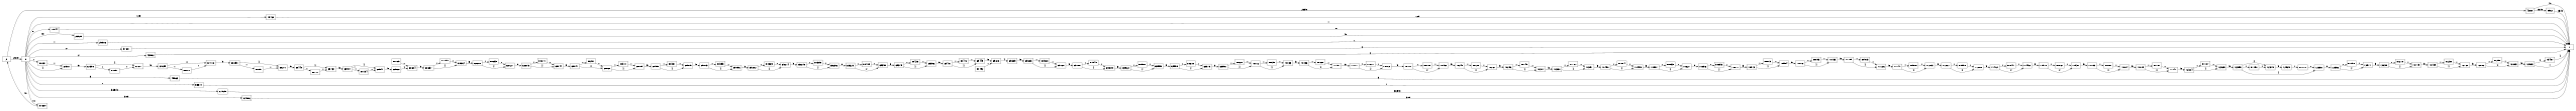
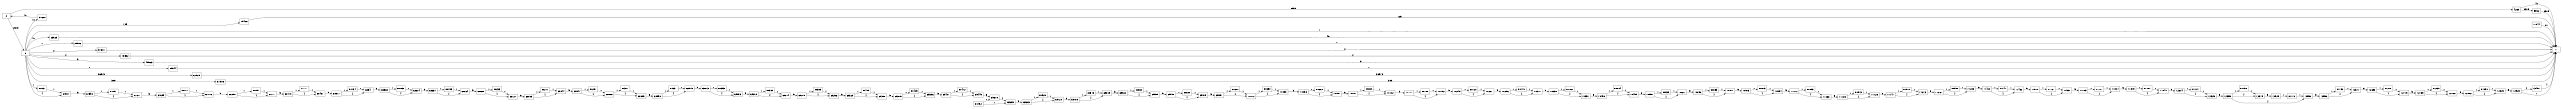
  digraph {
    rankdir=LR
    node [shape=rectangle]
    2
    4268
    0
    1
    5982
    17944
    23925
    29906
    31620
    37601
    43582
    49563
    55544
    61525
    67506
    67507
    67590
    67611
    80051
    67695
    67716
    80071
    68250
    68271
    80091
    68440
    68461
    80111
    68517
    68541
    80134
    68568
    68604
    80169
    68637
    68664
    80195
    68688
    68727
    80233
    68805
    68844
    80271
    68847
    68868
    80291
    68889
    80311
    68958
    68979
    80331
    69073
    69096
    80353
    69202
    69214
    80365
    69275
    69296
    80385
    69329
    69350
    80405
    69375
    69396
    80425
    69401
    69449
    80472
    69618
    69639
    69683
    80492
    69720
    80528
    69788
    69809
    80548
    69922
    69955
    80580
    69958
    69979
    80600
    69991
    70012
    80620
    70033
    n89 [label=80650]
    70036
    70057
    80660
    70081
    70102
    80680
    70171
    70192
    80700
    70240
    70261
    80720
    70296
    70317
    80740
    70330
    70351
    80760
    70450
    70495
    80804
    70597
    70627
    80833
    70856
    70877
    80853
    70973
    70994
    80873
    71012
    71033
    80893
    71105
    71126
    80913
    71147
    71213
    80978
    71267
    71288
    80998
    71402
    71452
    81047
    71510
    71531
    81067
    71783
    71804
    81087
    71819
    71840
    81107
    72304
    72325
    81127
    72355
    72379
    81150
    72550
    72529
    81170
    72556
    72577
    81190
    72698
    72719
    81210
    72739
    72760
    81230
    72802
    72823
    81250
    72923
    73487
    79468
    80031
    2 -> 4268 [label=2559]
    2 -> 0 [label=2519]
    4268 -> 1 [label=40]
    4268 -> 5982 [label=2519]
    0 -> 1 [label=1]
-   0 -> 17944 [label=81]
    0 -> 23925 [label=49]
    0 -> 29906 [label=1]
    0 -> 31620 [label=40]
    0 -> 37601 [label=2]
    0 -> 43582 [label=2]
    0 -> 49563 [label=3]
    0 -> 55544 [label=1]
    0 -> 61525 [label=36573]
    0 -> 67506 [label=309]
    0 -> 67507 [label=4]
    0 -> 79468 [label=725]
    0 -> 80031 [label=1]
    5982 -> 1 [label=2519]
    17944 -> 1 [label=81]
    23925 -> 1 [label=49]
    29906 -> 1 [label=1]
    31620 -> 2 [label=40]
    37601 -> 1 [label=2]
    43582 -> 1 [label=2]
    49563 -> 1 [label=3]
    55544 -> 1 [label=1]
    61525 -> 1 [label=36573]
    67506 -> 1 [label=309]
    67507 -> 67590 [label=5]
    67590 -> 67611 [label=4]
    67590 -> 80051 [label=1]
    67611 -> 67695 [label=5]
    80051 -> 67611 [label=1]
    67695 -> 67716 [label=4]
    67695 -> 80071 [label=1]
    67716 -> 68250 [label=5]
    80071 -> 67716 [label=1]
    68250 -> 68271 [label=4]
    68250 -> 80091 [label=1]
    68271 -> 68440 [label=5]
    80091 -> 68271 [label=1]
    68440 -> 68461 [label=4]
    68440 -> 80111 [label=1]
    68461 -> 68517 [label=5]
    80111 -> 68461 [label=1]
    68517 -> 68541 [label=4]
    68517 -> 80134 [label=1]
    68541 -> 68568 [label=5]
    80134 -> 68541 [label=1]
    68568 -> 68604 [label=4]
+   68568 -> 80169 [label=1]
    68604 -> 68637 [label=5]
    80169 -> 68604 [label=1]
    68637 -> 68664 [label=4]
    68637 -> 80195 [label=1]
    68664 -> 68688 [label=5]
    80195 -> 68664 [label=1]
    68688 -> 68727 [label=4]
    68688 -> 80233 [label=1]
    68727 -> 68805 [label=5]
    80233 -> 68727 [label=1]
    68805 -> 68844 [label=4]
    68805 -> 80271 [label=1]
    68844 -> 68847 [label=5]
    80271 -> 68844 [label=1]
    68847 -> 68868 [label=4]
    68847 -> 80291 [label=1]
    68868 -> 68889 [label=4]
    68868 -> 80311 [label=1]
    80291 -> 68868 [label=1]
    68889 -> 68958 [label=5]
    80311 -> 68889 [label=1]
    68958 -> 68979 [label=4]
    68958 -> 80331 [label=1]
    68979 -> 69073 [label=5]
    80331 -> 68979 [label=1]
    69073 -> 69096 [label=4]
    69073 -> 80353 [label=1]
    69096 -> 69202 [label=5]
    80353 -> 69096 [label=1]
    69202 -> 69214 [label=4]
    69202 -> 80365 [label=1]
    69214 -> 69275 [label=5]
    80365 -> 69214 [label=1]
    69275 -> 69296 [label=4]
    69275 -> 80385 [label=1]
    69296 -> 69329 [label=5]
    80385 -> 69296 [label=1]
    69329 -> 69350 [label=4]
    69329 -> 80405 [label=1]
    69350 -> 69375 [label=5]
    80405 -> 69350 [label=1]
    69375 -> 69396 [label=4]
    69375 -> 80425 [label=1]
    69396 -> 69401 [label=5]
    80425 -> 69396 [label=1]
    69401 -> 69449 [label=4]
    69401 -> 80472 [label=1]
    69449 -> 69618 [label=5]
    80472 -> 69449 [label=1]
    69618 -> 69639 [label=4]
    69639 -> 69683 [label=5]
    69683 -> 69720 [label=4]
    69683 -> 80528 [label=1]
    80492 -> 69618 [label=1]
+   80492 -> 69639 [label=1]
    69720 -> 69788 [label=5]
    80528 -> 69720 [label=1]
    69788 -> 69809 [label=4]
    69788 -> 80548 [label=1]
    69809 -> 69922 [label=5]
    80548 -> 69809 [label=1]
    69922 -> 69955 [label=4]
    69922 -> 80580 [label=1]
    69955 -> 69958 [label=5]
    80580 -> 69955 [label=1]
    69958 -> 69979 [label=4]
    69958 -> 80600 [label=1]
    69979 -> 69991 [label=5]
    80600 -> 69979 [label=1]
    69991 -> 70012 [label=4]
    69991 -> 80620 [label=1]
    70012 -> 70033 [label=4]
    70012 -> n89 [label=1]
    80620 -> 70012 [label=1]
    70033 -> 70036 [label=5]
    n89 -> 70033 [label=1]
    70036 -> 70057 [label=4]
    70036 -> 80660 [label=1]
    70057 -> 70081 [label=5]
    80660 -> 70057 [label=1]
    70081 -> 70102 [label=4]
    70081 -> 80680 [label=1]
    70102 -> 70171 [label=5]
    80680 -> 70102 [label=1]
    70171 -> 70192 [label=4]
    70171 -> 80700 [label=1]
    70192 -> 70240 [label=5]
    80700 -> 70192 [label=1]
    70240 -> 70261 [label=4]
    70240 -> 80720 [label=1]
    70261 -> 70296 [label=5]
    80720 -> 70261 [label=1]
    70296 -> 70317 [label=4]
    70296 -> 80740 [label=1]
    70317 -> 70330 [label=5]
    80740 -> 70317 [label=1]
    70330 -> 70351 [label=4]
    70330 -> 80760 [label=1]
    70351 -> 70450 [label=5]
    80760 -> 70351 [label=1]
    70450 -> 70495 [label=4]
    70450 -> 80804 [label=1]
    70495 -> 70597 [label=5]
    80804 -> 70495 [label=1]
    70597 -> 70627 [label=4]
    70597 -> 80833 [label=1]
    70627 -> 70856 [label=5]
    80833 -> 70627 [label=1]
    70856 -> 70877 [label=4]
    70856 -> 80853 [label=1]
    70877 -> 70973 [label=5]
    80853 -> 70877 [label=1]
    70973 -> 70994 [label=4]
    70973 -> 80873 [label=1]
    70994 -> 71012 [label=5]
    80873 -> 70994 [label=1]
    71012 -> 71033 [label=4]
    71012 -> 80893 [label=1]
    71033 -> 71105 [label=5]
    80893 -> 71033 [label=1]
    71105 -> 71126 [label=4]
    71105 -> 80913 [label=1]
    71126 -> 71147 [label=5]
    80913 -> 71126 [label=1]
    71147 -> 71213 [label=4]
    71147 -> 80978 [label=1]
    71213 -> 71267 [label=5]
    80978 -> 71213 [label=1]
    71267 -> 71288 [label=4]
    71267 -> 80998 [label=1]
    71288 -> 71402 [label=5]
    80998 -> 71288 [label=1]
    71402 -> 71452 [label=4]
    71402 -> 81047 [label=1]
    71452 -> 71510 [label=5]
    81047 -> 71452 [label=1]
    71510 -> 71531 [label=4]
    71510 -> 81067 [label=1]
    71531 -> 71783 [label=5]
    81067 -> 71531 [label=1]
    71783 -> 71804 [label=4]
    71783 -> 81087 [label=1]
    71804 -> 71819 [label=5]
    81087 -> 71804 [label=1]
    71819 -> 71840 [label=4]
    71819 -> 81107 [label=1]
    71840 -> 72304 [label=5]
    81107 -> 71840 [label=1]
    72304 -> 72325 [label=4]
    72304 -> 81127 [label=1]
    72325 -> 72355 [label=5]
    81127 -> 72325 [label=1]
    72355 -> 72379 [label=4]
    72355 -> 81150 [label=1]
    72355 -> 72550 [label=4]
    72379 -> 72529 [label=5]
    81150 -> 72379 [label=1]
    72550 -> 72556 [label=5]
    72529 -> 81170 [label=1]
    81170 -> 72550 [label=1]
    72556 -> 72577 [label=4]
    72556 -> 81190 [label=1]
    72577 -> 72698 [label=5]
    81190 -> 72577 [label=1]
    72698 -> 72719 [label=4]
    72698 -> 81210 [label=1]
    72719 -> 72739 [label=5]
    81210 -> 72719 [label=1]
    72739 -> 72760 [label=4]
    72739 -> 81230 [label=1]
    72760 -> 72802 [label=5]
    81230 -> 72760 [label=1]
    72802 -> 72823 [label=4]
    72802 -> 81250 [label=1]
    72823 -> 72923 [label=5]
    81250 -> 72823 [label=1]
    72923 -> 1 [label=1]
    72923 -> 73487 [label=4]
    73487 -> 1 [label=4]
    79468 -> 1 [label=725]
    80031 -> 67507 [label=1]
  }
